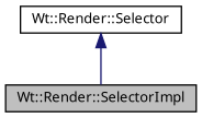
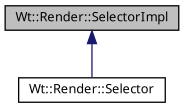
  digraph {
    fontname="Noto Sans"
    node [color=black fontname="Noto Sans" fontsize=10 shape=record style=filled]
    n1 [fillcolor=grey75 fontcolor=black height=0.2 label="Wt::Render::SelectorImpl" width=0.4]
    n2 [fillcolor=white height=0.2 label="Wt::Render::Selector" width=0.4]
-   n2 -> n1 [color=midnightblue dir=back fontname="Noto Sans" fontsize=10 labelfontname=Helvetica labelfontsize=10 style=solid]
+   n1 -> n2 [color=midnightblue dir=back fontname="Noto Sans" fontsize=10 labelfontname=Helvetica labelfontsize=10 style=solid]
  }
